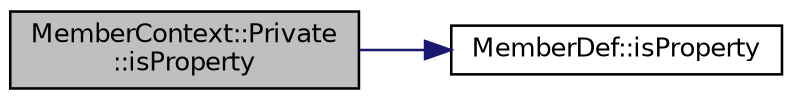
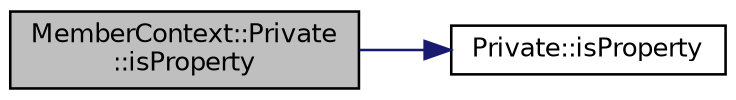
  digraph {
    rankdir=LR
    node [color=black fontname=Helvetica fontsize=10 shape=record style=filled]
    n1 [fillcolor=grey75 fontcolor=black height=0.2 label="MemberContext::Private\l::isProperty" width=0.4]
-   n2 [fillcolor=white height=0.2 label="MemberDef::isProperty" width=0.4]
+   n2 [fillcolor=white height=0.2 label="Private::isProperty" width=0.4]
    n1 -> n2 [color=midnightblue fontname=Helvetica fontsize=10 labelfontname=Helvetica labelfontsize=10 style=solid]
  }
